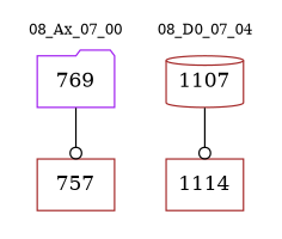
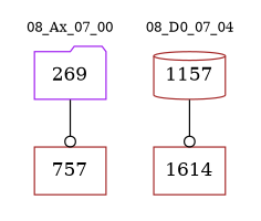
  digraph {
    node [color=brown shape=box]
    edge [arrowhead=odot color=black]
-   n1 [color=purple label=769 shape=folder]
+   n1 [color=purple label=269 shape=folder]
    n2 [label=757]
-   n3 [label=1107 shape=cylinder]
-   n4 [label=1114]
+   n3 [label=1157 shape=cylinder]
+   n4 [label=1614]
    subgraph cluster_1 {
      color=white
      fontsize=10
      label="08_Ax_07_00"
      n1
      n2
    }
    subgraph cluster_2 {
      color=white
      fontsize=10
      label="08_D0_07_04"
      n3
      n4
    }
    n1 -> n2
    n3 -> n4
  }
